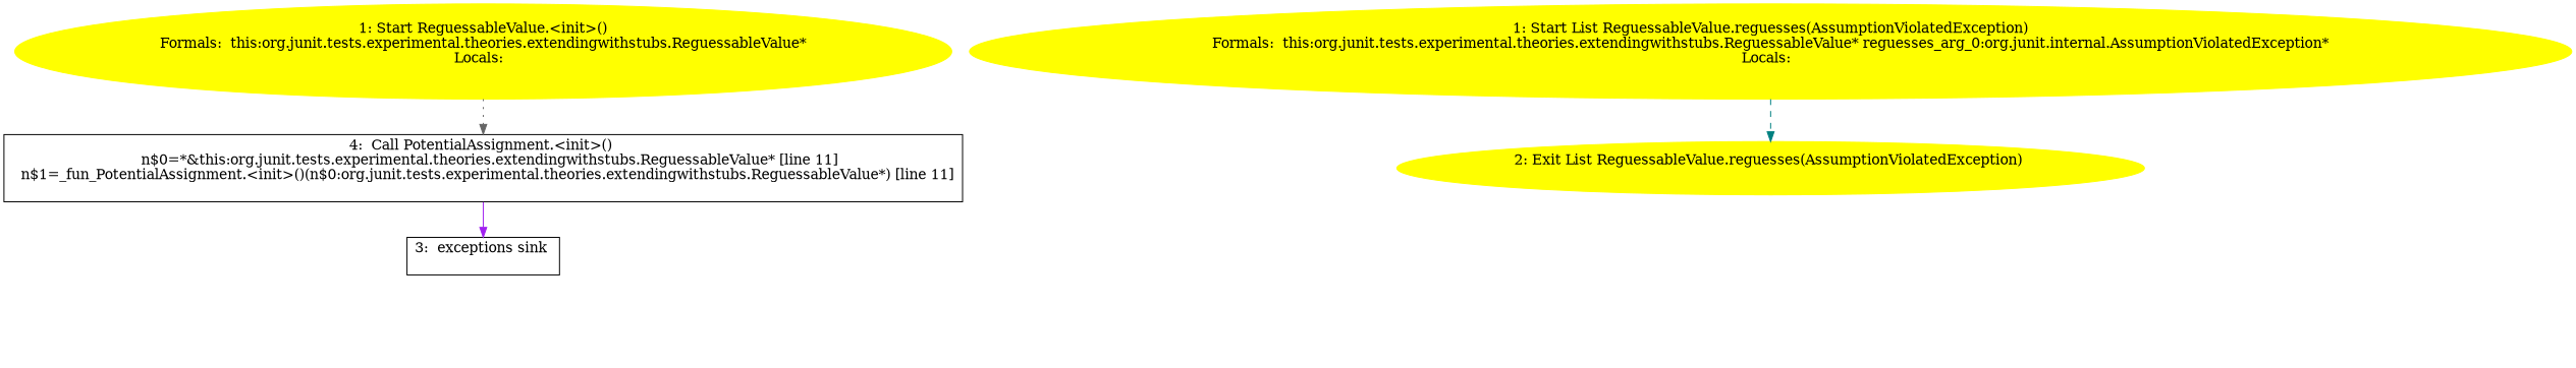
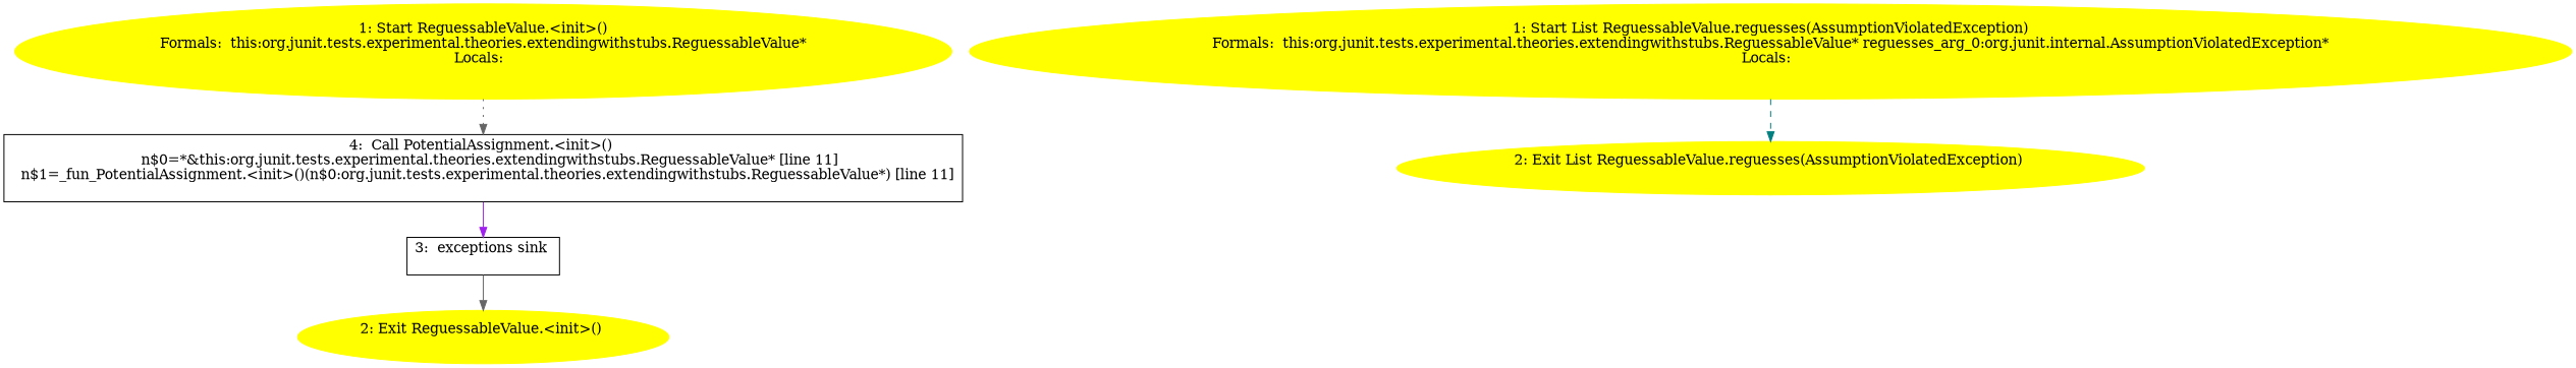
  digraph {
    node [color=yellow style=filled]
    edge [color=gray40 style=solid]
    n1 [label="1: Start ReguessableValue.<init>()\nFormals:  this:org.junit.tests.experimental.theories.extendingwithstubs.ReguessableValue*\nLocals:  \n  "]
    n2 [label="4:  Call PotentialAssignment.<init>() \n   n$0=*&this:org.junit.tests.experimental.theories.extendingwithstubs.ReguessableValue* [line 11]\n  n$1=_fun_PotentialAssignment.<init>()(n$0:org.junit.tests.experimental.theories.extendingwithstubs.ReguessableValue*) [line 11]\n " shape=box color="" style=""]
    n3 [label="3:  exceptions sink \n  " shape=box color="" style=""]
+   n4 [label="2: Exit ReguessableValue.<init>() \n  "]
    n5 [label="1: Start List ReguessableValue.reguesses(AssumptionViolatedException)\nFormals:  this:org.junit.tests.experimental.theories.extendingwithstubs.ReguessableValue* reguesses_arg_0:org.junit.internal.AssumptionViolatedException*\nLocals:  \n  "]
    n6 [label="2: Exit List ReguessableValue.reguesses(AssumptionViolatedException) \n  "]
    n1 -> n2 [style=dotted]
    n2 -> n3 [color=purple]
+   n3 -> n4
    n5 -> n6 [color=teal style=dashed]
  }
